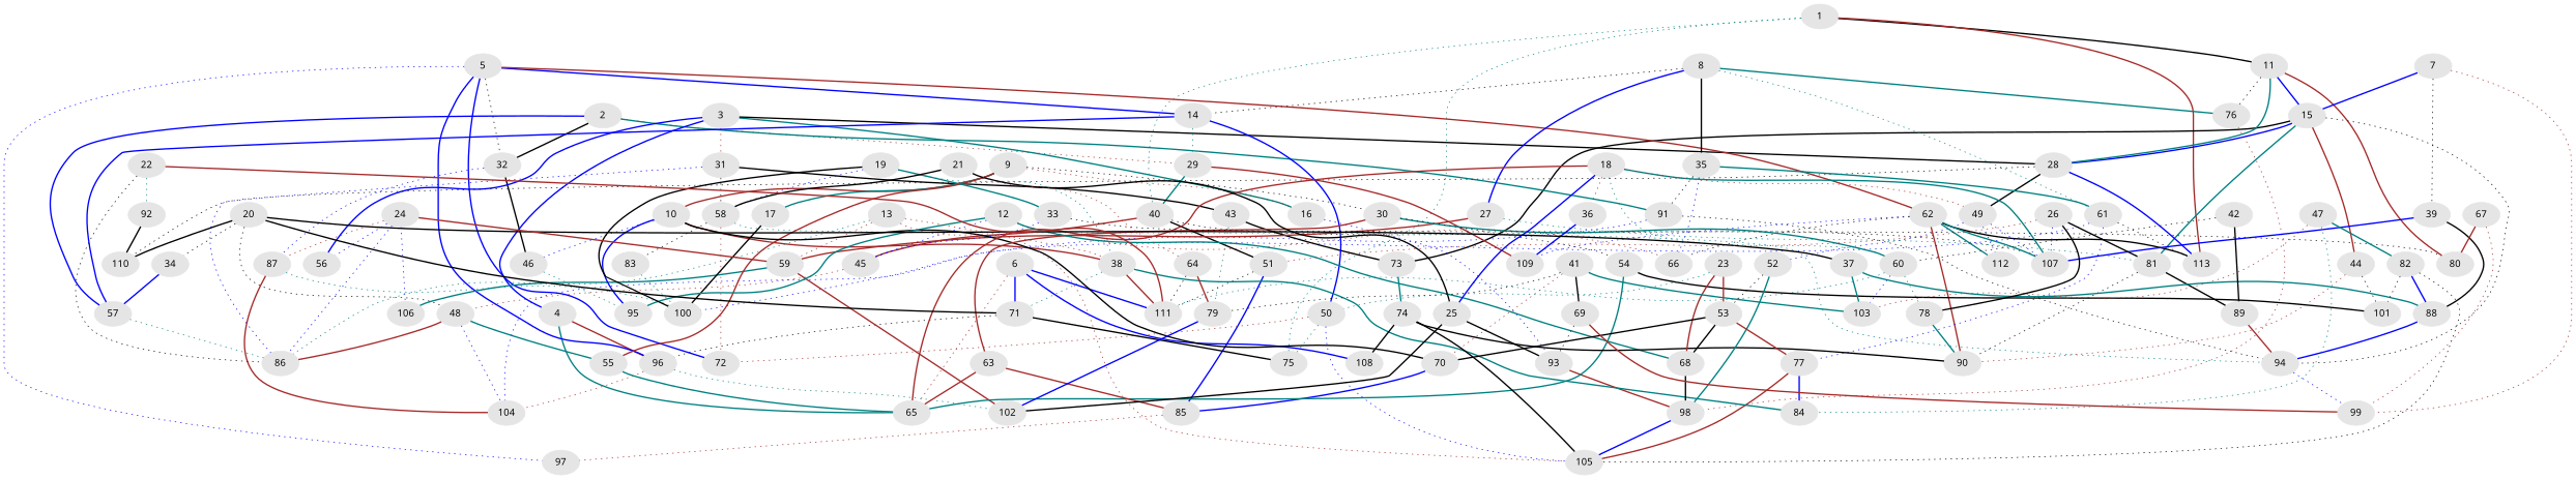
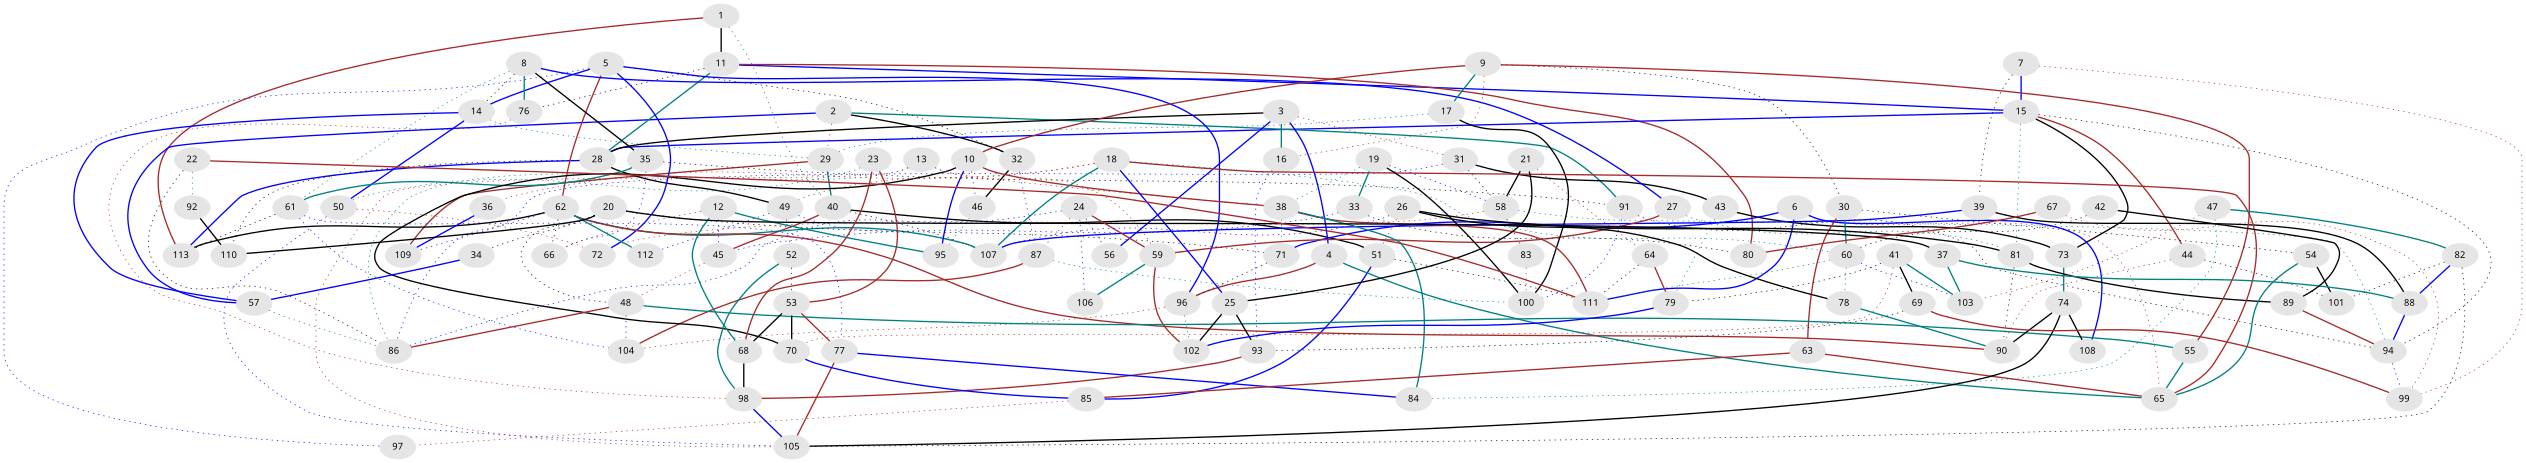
  graph {
    fontname="Noto Sans"
    node [color=gray90 fontname="Noto Sans" style=filled]
    edge [color=black fontname="Noto Sans" style=bold]
    1
    11
    40
-   75
    113
    15
    76
    80
    45
    107
    51
    2
    29
    32
    57
    91
    109
    46
    87
    86
    94
    100
    3
    4
    16
    28
    31
    56
    65
    96
    93
    110
    49
    58
    43
    102
    104
    5
    14
    62
    72
    97
    50
    66
    90
    112
    6
    71
    108
    111
    7
    39
    99
    44
    73
    81
    88
    8
    27
    35
    61
    59
    77
    98
    9
    10
    17
    30
    55
    38
    70
    95
    60
    54
    63
    84
    85
    12
    68
    48
    13
    105
    106
    101
    74
    89
    18
    25
    36
    52
    78
    103
    19
    33
    83
    20
    34
    37
    21
    64
    79
    22
    92
    23
    53
    24
    26
    41
    69
    42
    47
    82
    67
    1 -- 11
    1 -- 40 [color=teal style=dotted]
-   1 -- 75 [color=teal style=dotted]
    1 -- 113 [color=brown]
    11 -- 15 [color=blue]
    11 -- 76 [style=dotted]
    11 -- 80 [color=brown]
    40 -- 45 [color=brown]
    40 -- 107 [style=dotted]
    40 -- 51
    15 -- 94 [style=dotted]
    15 -- 28 [color=blue]
    15 -- 44 [color=brown]
    15 -- 73
-   15 -- 81 [color=teal]
+   15 -- 81 [color=teal style=dotted]
    76 -- 98 [color=brown style=dotted]
    45 -- 48 [color=brown style=dotted]
    51 -- 111 [style=dotted]
    51 -- 85 [color=blue]
    2 -- 29 [color=brown style=dotted]
    2 -- 32
    2 -- 57 [color=blue]
    2 -- 91 [color=teal]
    29 -- 40 [color=teal]
    29 -- 109 [color=brown]
    32 -- 46
    32 -- 87 [color=blue style=dotted]
    57 -- 86 [color=teal style=dotted]
    91 -- 94 [style=dotted]
    91 -- 100 [color=blue style=dotted]
    46 -- 95 [color=teal style=dotted]
    87 -- 100 [color=teal style=dotted]
    87 -- 104 [color=brown]
    94 -- 99 [color=blue style=dotted]
    3 -- 4 [color=blue]
    3 -- 16 [color=teal]
    3 -- 28
    3 -- 31 [color=brown style=dotted]
    3 -- 56 [color=blue]
    4 -- 65 [color=teal]
    4 -- 96 [color=brown]
    16 -- 93 [color=blue style=dotted]
    28 -- 11 [color=teal]
    28 -- 113 [color=blue]
    28 -- 110 [style=dotted]
    28 -- 49
    31 -- 86 [color=blue style=dotted]
    31 -- 58 [style=dotted]
    31 -- 43
    96 -- 102 [color=teal style=dotted]
    96 -- 104 [color=brown style=dotted]
    93 -- 98 [color=brown]
    49 -- 107 [color=blue style=dotted]
    49 -- 112 [color=blue style=dotted]
    49 -- 52 [color=blue style=dotted]
    58 -- 94 [color=teal style=dotted]
    58 -- 72 [color=brown style=dotted]
    58 -- 83 [style=dotted]
    43 -- 73
    43 -- 79 [color=teal style=dotted]
    5 -- 32 [style=dotted]
    5 -- 96 [color=blue]
    5 -- 14 [color=blue]
    5 -- 62 [color=brown]
    5 -- 72 [color=blue]
    5 -- 97 [color=blue style=dotted]
    14 -- 29 [color=teal style=dotted]
    14 -- 57 [color=blue]
    14 -- 50 [color=blue]
    62 -- 113
    62 -- 107 [color=teal]
    62 -- 109 [color=blue style=dotted]
    62 -- 66 [style=dotted]
    62 -- 90 [color=brown]
    62 -- 112 [color=teal]
-   50 -- 75 [color=teal style=dotted]
    50 -- 72 [color=brown style=dotted]
    50 -- 105 [color=blue style=dotted]
    6 -- 65 [color=brown style=dotted]
    6 -- 71 [color=blue]
    6 -- 108 [color=blue]
    6 -- 111 [color=blue]
-   71 -- 75
    71 -- 96 [style=dotted]
    7 -- 15 [color=blue]
    7 -- 39 [style=dotted]
    7 -- 99 [color=brown style=dotted]
    39 -- 107 [color=blue]
    39 -- 88
    44 -- 90 [color=brown style=dotted]
    44 -- 101 [style=dotted]
    73 -- 74 [color=teal]
    81 -- 90 [style=dotted]
    81 -- 89
    88 -- 94 [color=blue]
    8 -- 76 [color=teal]
    8 -- 14 [style=dotted]
    8 -- 27 [color=blue]
    8 -- 35
    8 -- 61 [color=teal style=dotted]
    27 -- 81 [color=teal style=dotted]
    27 -- 59 [color=brown]
    35 -- 91 [style=dotted]
    35 -- 66 [color=blue style=dotted]
    35 -- 61 [color=teal]
    61 -- 113 [style=dotted]
    61 -- 104 [color=blue style=dotted]
    61 -- 77 [color=blue style=dotted]
    59 -- 102 [color=brown]
    59 -- 106 [color=teal]
    77 -- 84 [color=blue]
    77 -- 105 [color=brown]
    98 -- 105 [color=blue]
    9 -- 16 [color=brown style=dotted]
    9 -- 10 [color=brown]
    9 -- 17 [color=teal]
    9 -- 30 [style=dotted]
    9 -- 55 [color=brown]
    10 -- 46 [color=blue style=dotted]
    10 -- 38 [color=brown]
    10 -- 70
    10 -- 95 [color=blue]
+   17 -- 29 [color=teal style=dotted]
    17 -- 100
    30 -- 60 [color=teal]
    30 -- 54 [style=dotted]
    30 -- 63 [color=brown]
    55 -- 65 [color=teal]
    38 -- 71 [color=teal style=dotted]
    38 -- 111 [color=brown]
    38 -- 84 [color=teal]
    70 -- 85 [color=blue]
    60 -- 111 [color=teal style=dotted]
    60 -- 78 [color=teal style=dotted]
    60 -- 103 [color=blue style=dotted]
    54 -- 65 [color=teal]
    54 -- 101
    63 -- 65 [color=brown]
    63 -- 85 [color=brown]
    85 -- 97 [color=brown style=dotted]
    12 -- 45 [color=blue style=dotted]
    12 -- 66 [color=brown style=dotted]
    12 -- 95 [color=teal]
    12 -- 68 [color=teal]
    68 -- 98
    48 -- 86 [color=brown]
    48 -- 104 [color=blue style=dotted]
    48 -- 55 [color=teal]
    13 -- 86 [color=teal style=dotted]
    13 -- 59 [color=brown style=dotted]
    13 -- 38 [color=brown style=dotted]
    13 -- 105 [color=brown style=dotted]
    74 -- 90
    74 -- 108
    74 -- 105
    89 -- 94 [color=brown]
    18 -- 107 [color=teal]
    18 -- 65 [color=brown]
    18 -- 49 [color=brown style=dotted]
    18 -- 60 [color=teal style=dotted]
    18 -- 25 [color=blue]
    18 -- 36 [color=brown style=dotted]
    25 -- 93
    25 -- 102
    36 -- 109 [color=blue]
    52 -- 98 [color=teal]
    52 -- 53 [style=dotted]
    78 -- 90 [color=teal]
    19 -- 100
    19 -- 58 [color=blue style=dotted]
    19 -- 38 [color=teal style=dotted]
    19 -- 33 [color=teal]
    33 -- 80 [style=dotted]
    33 -- 45 [color=blue style=dotted]
-   83 -- 100 [color=teal style=dotted]
+   83 -- 100 [color=brown style=dotted]
    20 -- 110
-   20 -- 71
+   20 -- 71 [style=dotted]
    20 -- 48 [style=dotted]
    20 -- 34 [style=dotted]
    20 -- 37
    34 -- 57 [color=blue]
    37 -- 88 [color=teal]
    37 -- 103 [color=teal]
    21 -- 58
    21 -- 25
    21 -- 64 [color=brown style=dotted]
    64 -- 111 [style=dotted]
    64 -- 79 [color=brown]
    79 -- 102 [color=blue]
    22 -- 86 [style=dotted]
    22 -- 111 [color=brown]
    22 -- 92 [color=teal style=dotted]
    92 -- 110
    23 -- 50 [color=teal style=dotted]
    23 -- 68 [color=brown]
    23 -- 53 [color=brown]
    53 -- 77 [color=brown]
    53 -- 70
    53 -- 68
    24 -- 87 [color=brown style=dotted]
    24 -- 86 [color=blue style=dotted]
    24 -- 56 [color=blue style=dotted]
    24 -- 59 [color=brown]
    24 -- 106 [color=blue style=dotted]
    26 -- 107 [color=blue style=dotted]
    26 -- 51 [color=brown style=dotted]
    26 -- 81
    26 -- 78
    41 -- 70 [color=brown style=dotted]
    41 -- 103 [color=teal]
    41 -- 79 [style=dotted]
    41 -- 69
    69 -- 93 [style=dotted]
    69 -- 99 [color=brown]
    42 -- 60 [style=dotted]
    42 -- 89
    47 -- 84 [color=teal style=dotted]
    47 -- 103 [color=brown style=dotted]
    47 -- 82 [color=teal]
    82 -- 88 [color=blue]
    82 -- 105 [style=dotted]
    82 -- 101 [style=dotted]
    67 -- 80 [color=brown]
    67 -- 99 [color=brown style=dotted]
  }
